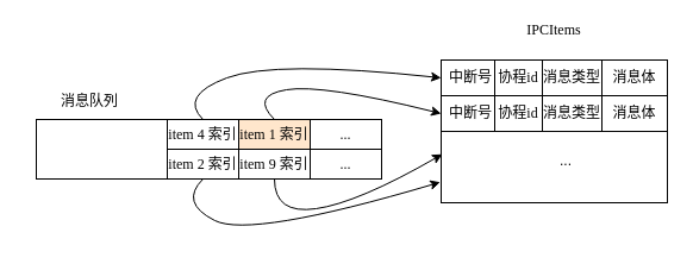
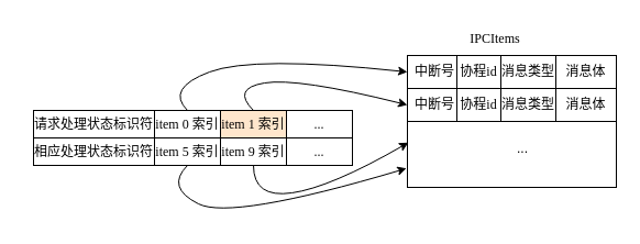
  <mxCell id="0" />
  <mxCell id="1" parent="0" />
  <mxCell id="2" value="" style="rounded=0;whiteSpace=wrap;html=1;" parent="1" vertex="1"><mxGeometry x="370" y="50" width="140" height="30" as="geometry" /></mxCell>
  <mxCell id="3" value="" style="rounded=0;whiteSpace=wrap;html=1;" parent="1" vertex="1"><mxGeometry x="370" y="50" width="190" height="120" as="geometry" /></mxCell>
  <mxCell id="4" value="&lt;font face=&quot;宋体-简&quot;&gt;中断号&lt;/font&gt;" style="rounded=0;whiteSpace=wrap;html=1;" parent="1" vertex="1"><mxGeometry x="370" y="50" width="50" height="30" as="geometry" /></mxCell>
  <mxCell id="5" value="&lt;font face=&quot;宋体-简&quot;&gt;协程id&lt;/font&gt;" style="rounded=0;whiteSpace=wrap;html=1;" parent="1" vertex="1"><mxGeometry x="415" y="50" width="40" height="30" as="geometry" /></mxCell>
  <mxCell id="6" value="&lt;font face=&quot;宋体-简&quot;&gt;消息类型&lt;/font&gt;" style="rounded=0;whiteSpace=wrap;html=1;" parent="1" vertex="1"><mxGeometry x="455" y="50" width="50" height="30" as="geometry" /></mxCell>
  <mxCell id="7" value="&lt;font face=&quot;宋体-简&quot;&gt;消息体&lt;/font&gt;" style="rounded=0;whiteSpace=wrap;html=1;" parent="1" vertex="1"><mxGeometry x="505" y="50" width="55" height="30" as="geometry" /></mxCell>
  <mxCell id="8" value="" style="rounded=0;whiteSpace=wrap;html=1;" parent="1" vertex="1"><mxGeometry x="370" y="80" width="140" height="30" as="geometry" /></mxCell>
  <mxCell id="9" value="" style="rounded=0;whiteSpace=wrap;html=1;" parent="1" vertex="1"><mxGeometry x="30" y="100" width="290" height="50" as="geometry" /></mxCell>
  <mxCell id="10" style="edgeStyle=orthogonalEdgeStyle;rounded=0;orthogonalLoop=1;jettySize=auto;html=1;exitX=0.5;exitY=1;exitDx=0;exitDy=0;" parent="1" source="9" target="9" edge="1"><mxGeometry relative="1" as="geometry" /></mxCell>
- <mxCell id="12" value="&lt;font face=&quot;Times New Roman&quot;&gt;item 4 &lt;/font&gt;&lt;font face=&quot;宋体-简&quot;&gt;索引&lt;/font&gt;" style="rounded=0;whiteSpace=wrap;html=1;" parent="1" vertex="1"><mxGeometry x="140" y="100" width="60" height="25" as="geometry" /></mxCell>
+ <mxCell id="11" value="&lt;font face=&quot;宋体-简&quot;&gt;请求处理状态标识符&lt;/font&gt;" style="rounded=0;whiteSpace=wrap;html=1;" parent="1" vertex="1"><mxGeometry x="30" y="100" width="110" height="25" as="geometry" /></mxCell>
+ <mxCell id="12" value="&lt;font face=&quot;Times New Roman&quot;&gt;item 0 &lt;/font&gt;&lt;font face=&quot;宋体-简&quot;&gt;索引&lt;/font&gt;" style="rounded=0;whiteSpace=wrap;html=1;" parent="1" vertex="1"><mxGeometry x="140" y="100" width="60" height="25" as="geometry" /></mxCell>
  <mxCell id="13" value="&lt;font face=&quot;Times New Roman&quot;&gt;item 1&amp;nbsp;&lt;/font&gt;&lt;span style=&quot;font-family: 宋体-简;&quot;&gt;索引&lt;/span&gt;" style="rounded=0;whiteSpace=wrap;html=1;fillColor=#ffe6cc;" parent="1" vertex="1"><mxGeometry x="200" y="100" width="60" height="25" as="geometry" /></mxCell>
  <mxCell id="14" value="&lt;font face=&quot;Times New Roman&quot;&gt;...&lt;/font&gt;" style="rounded=0;whiteSpace=wrap;html=1;" parent="1" vertex="1"><mxGeometry x="260" y="100" width="60" height="25" as="geometry" /></mxCell>
- <mxCell id="16" value="&lt;font face=&quot;Times New Roman&quot;&gt;item 2&amp;nbsp;&lt;/font&gt;&lt;span style=&quot;font-family: 宋体-简;&quot;&gt;索引&lt;/span&gt;" style="rounded=0;whiteSpace=wrap;html=1;" parent="1" vertex="1"><mxGeometry x="140" y="125" width="60" height="25" as="geometry" /></mxCell>
+ <mxCell id="15" value="&lt;font face=&quot;宋体-简&quot;&gt;相应处理状态标识符&lt;/font&gt;" style="rounded=0;whiteSpace=wrap;html=1;" parent="1" vertex="1"><mxGeometry x="30" y="125" width="110" height="25" as="geometry" /></mxCell>
+ <mxCell id="16" value="&lt;font face=&quot;Times New Roman&quot;&gt;item 5&amp;nbsp;&lt;/font&gt;&lt;span style=&quot;font-family: 宋体-简;&quot;&gt;索引&lt;/span&gt;" style="rounded=0;whiteSpace=wrap;html=1;" parent="1" vertex="1"><mxGeometry x="140" y="125" width="60" height="25" as="geometry" /></mxCell>
  <mxCell id="17" value="&lt;font face=&quot;Times New Roman&quot;&gt;item 9&amp;nbsp;&lt;/font&gt;&lt;span style=&quot;font-family: 宋体-简;&quot;&gt;索引&lt;/span&gt;" style="rounded=0;whiteSpace=wrap;html=1;" parent="1" vertex="1"><mxGeometry x="200" y="125" width="60" height="25" as="geometry" /></mxCell>
  <mxCell id="18" value="&lt;font face=&quot;Times New Roman&quot;&gt;...&lt;/font&gt;" style="rounded=0;whiteSpace=wrap;html=1;" parent="1" vertex="1"><mxGeometry x="260" y="125" width="60" height="25" as="geometry" /></mxCell>
  <mxCell id="19" value="..." style="text;html=1;align=center;verticalAlign=middle;whiteSpace=wrap;rounded=0;" parent="1" vertex="1"><mxGeometry x="445" y="120" width="60" height="30" as="geometry" /></mxCell>
  <mxCell id="20" value="" style="curved=1;endArrow=classic;html=1;rounded=0;exitX=0.5;exitY=0;exitDx=0;exitDy=0;entryX=0;entryY=0.5;entryDx=0;entryDy=0;" parent="1" source="12" target="4" edge="1"><mxGeometry width="50" height="50" relative="1" as="geometry"><mxPoint x="180" y="34.66" as="sourcePoint" /><mxPoint x="370" y="35" as="targetPoint" /><Array as="points"><mxPoint x="150" y="80" /><mxPoint x="230" y="50" /></Array></mxGeometry></mxCell>
  <mxCell id="21" value="" style="curved=1;endArrow=classic;html=1;rounded=0;exitX=0.5;exitY=0;exitDx=0;exitDy=0;entryX=0;entryY=0.5;entryDx=0;entryDy=0;" parent="1" source="13" edge="1"><mxGeometry width="50" height="50" relative="1" as="geometry"><mxPoint x="180" y="110" as="sourcePoint" /><mxPoint x="370" y="95" as="targetPoint" /><Array as="points"><mxPoint x="210" y="80" /><mxPoint x="270" y="70" /></Array></mxGeometry></mxCell>
  <mxCell id="22" value="" style="curved=1;endArrow=classic;html=1;rounded=0;exitX=0.5;exitY=1;exitDx=0;exitDy=0;entryX=-0.004;entryY=0.856;entryDx=0;entryDy=0;entryPerimeter=0;" parent="1" source="16" target="3" edge="1"><mxGeometry width="50" height="50" relative="1" as="geometry"><mxPoint x="210" y="260" as="sourcePoint" /><mxPoint x="260" y="210" as="targetPoint" /><Array as="points"><mxPoint x="150" y="170" /><mxPoint x="210" y="200" /></Array></mxGeometry></mxCell>
  <mxCell id="23" value="" style="curved=1;endArrow=classic;html=1;rounded=0;exitX=0.5;exitY=1;exitDx=0;exitDy=0;entryX=0.005;entryY=0.66;entryDx=0;entryDy=0;entryPerimeter=0;" parent="1" source="17" target="3" edge="1"><mxGeometry width="50" height="50" relative="1" as="geometry"><mxPoint x="180" y="160" as="sourcePoint" /><mxPoint x="379" y="143" as="targetPoint" /><Array as="points"><mxPoint x="230" y="180" /><mxPoint x="300" y="170" /></Array></mxGeometry></mxCell>
- <mxCell id="24" value="&lt;font face=&quot;Times New Roman&quot;&gt;IPCItems&lt;/font&gt;" style="text;html=1;align=center;verticalAlign=middle;whiteSpace=wrap;rounded=0;" parent="1" vertex="1"><mxGeometry x="435" y="10" width="60" height="30" as="geometry" /></mxCell>
- <mxCell id="25" value="&lt;font face=&quot;宋体-简&quot;&gt;消息队列&lt;/font&gt;" style="text;html=1;align=center;verticalAlign=middle;whiteSpace=wrap;rounded=0;" parent="1" vertex="1"><mxGeometry x="20" y="70" width="110" height="30" as="geometry" /></mxCell>
+ <mxCell id="24" value="&lt;font face=&quot;Times New Roman&quot;&gt;IPCItems&lt;/font&gt;" style="text;html=1;align=center;verticalAlign=middle;whiteSpace=wrap;rounded=0;" parent="1" vertex="1"><mxGeometry x="420" y="20" width="60" height="30" as="geometry" /></mxCell>
  <mxCell id="26" value="" style="rounded=0;whiteSpace=wrap;html=1;" vertex="1" parent="1"><mxGeometry x="370" y="80" width="140" height="30" as="geometry" /></mxCell>
  <mxCell id="27" value="&lt;font face=&quot;宋体-简&quot;&gt;中断号&lt;/font&gt;" style="rounded=0;whiteSpace=wrap;html=1;" vertex="1" parent="1"><mxGeometry x="370" y="80" width="50" height="30" as="geometry" /></mxCell>
  <mxCell id="28" value="&lt;font face=&quot;宋体-简&quot;&gt;协程id&lt;/font&gt;" style="rounded=0;whiteSpace=wrap;html=1;" vertex="1" parent="1"><mxGeometry x="415" y="80" width="40" height="30" as="geometry" /></mxCell>
  <mxCell id="29" value="&lt;font face=&quot;宋体-简&quot;&gt;消息类型&lt;/font&gt;" style="rounded=0;whiteSpace=wrap;html=1;" vertex="1" parent="1"><mxGeometry x="455" y="80" width="50" height="30" as="geometry" /></mxCell>
  <mxCell id="30" value="&lt;font face=&quot;宋体-简&quot;&gt;消息体&lt;/font&gt;" style="rounded=0;whiteSpace=wrap;html=1;" vertex="1" parent="1"><mxGeometry x="505" y="80" width="55" height="30" as="geometry" /></mxCell>
